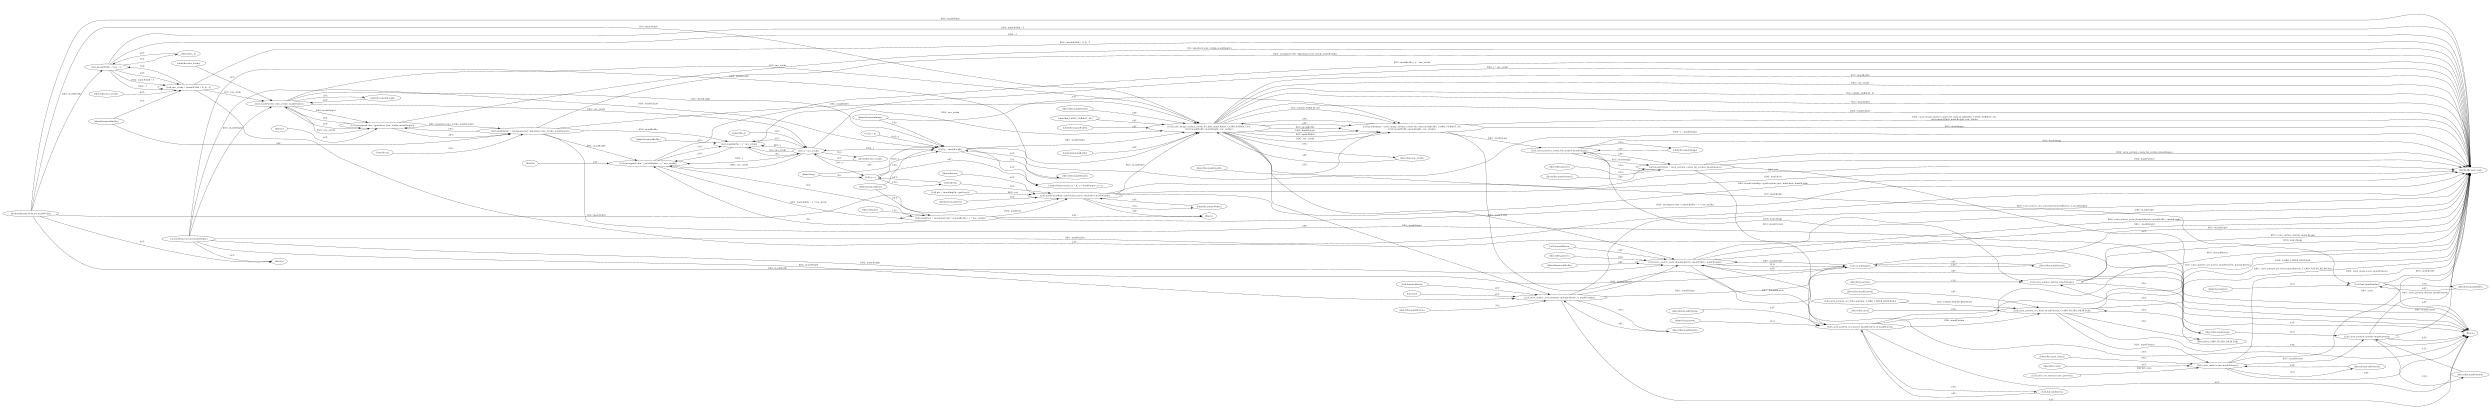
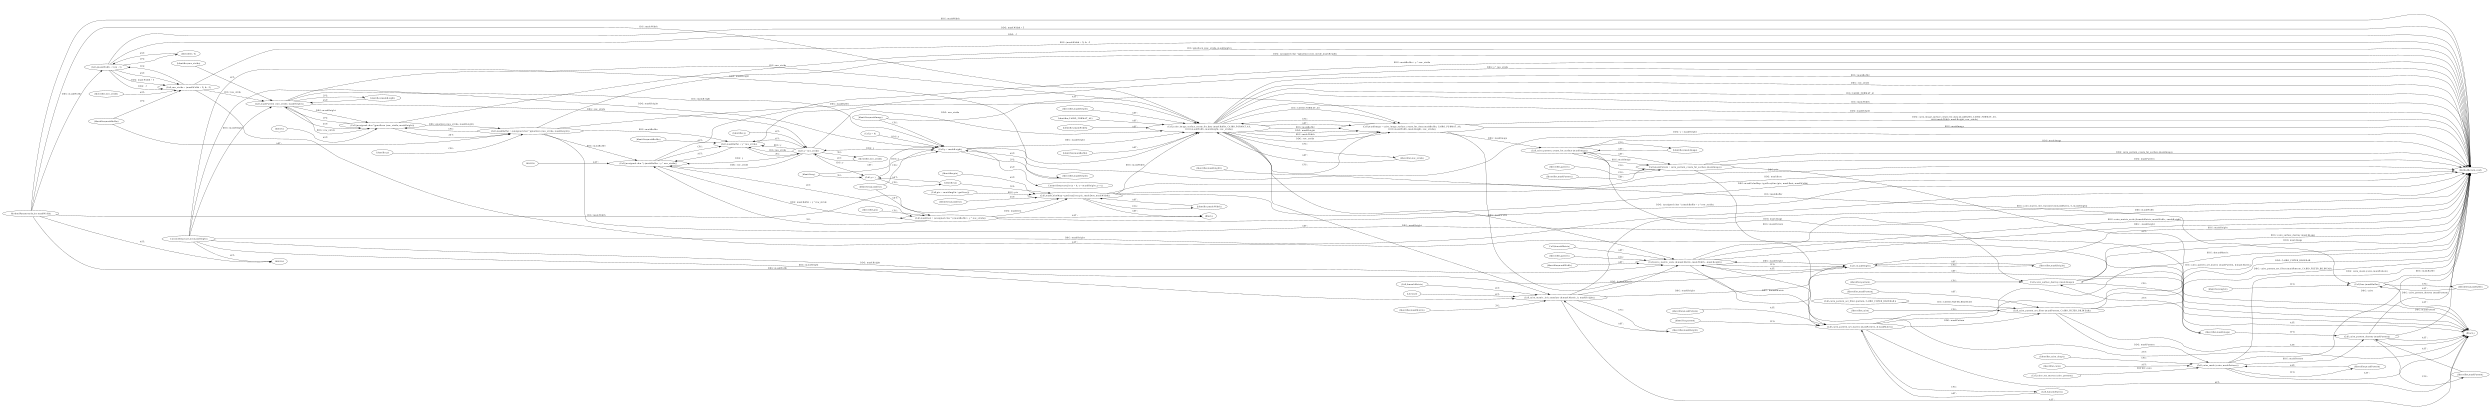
  digraph {
    fontname="PT Serif"
    rankdir=LR
    node [fontname="PT Serif"]
    edge [fontname="PT Serif"]
    n1 [label="(Call,maskPattern (row_stride, maskHeight))"]
    n2 [label="(Call,(unsigned char *)gmallocn (row_stride, maskHeight))"]
    n3 [label="(Call,cairo_image_surface_create_for_data (maskBuffer, CAIRO_FORMAT_A8,\n\t\t\t\t\t\t maskWidth, maskHeight, row_stride))"]
    n4 [label="(Call,y < maskHeight)"]
    n5 [label="(Call,y * row_stride)"]
    n6 [label="(Identifier,maskHeight)"]
    n7 [label="(MethodReturn,void)"]
    n8 [label="(Call,maskBuffer = (unsigned char *)gmallocn (row_stride, maskHeight))"]
    n9 [label="(Call,cairo_matrix_scale (&maskMatrix, maskWidth, -maskHeight))"]
    n10 [label="(Call,cairo_matrix_init_translate (&maskMatrix, 0, maskHeight))"]
    n11 [label="(Call,maskImage = cairo_image_surface_create_for_data (maskBuffer, CAIRO_FORMAT_A8,\n\t\t\t\t\t\t maskWidth, maskHeight, row_stride))"]
    n12 [label="(Call,free (maskBuffer))"]
    n13 [label="(Identifier,row_stride)"]
    n14 [label="(ControlStructure,for (y = 0; y < maskHeight; y++))"]
    n15 [label="(Identifier,maskHeight)"]
    n16 [label="(Call,(unsigned char *) (maskBuffer + y * row_stride))"]
    n17 [label="(Call,maskBuffer + y * row_stride)"]
    n18 [label="(Call,y++)"]
    n19 [label="(Identifier,row_stride)"]
    n20 [label="(Call,row_stride = (maskWidth + 3) & ~3)"]
    n21 [label="(Call,(maskWidth + 3) & ~3)"]
    n22 [label="(Block,)"]
    n23 [label="(Identifier,~3)"]
    n24 [label="(MethodParameterIn,int maskWidth)"]
    n25 [label="(Call,maskColorMap->getGrayLine (pix, maskDest, maskWidth))"]
    1000104
    n27 [label="(Block,)"]
    n28 [label="(Identifier,maskWidth)"]
    n29 [label="(Call,-maskHeight)"]
    n30 [label="(Call,cairo_pattern_set_matrix (maskPattern, &maskMatrix))"]
    n31 [label="(ControlStructure,int maskHeight)"]
    n32 [label="(Identifier,maskHeight)"]
    n33 [label="(Identifier,maskHeight)"]
    n34 [label="(Call,maskDest = (unsigned char *) (maskBuffer + y * row_stride))"]
    n35 [label="(Call,cairo_pattern_create_for_surface (maskImage))"]
    n36 [label="(Identifier,maskBuffer)"]
    n37 [label="(Call,maskPattern = cairo_pattern_create_for_surface (maskImage))"]
    n38 [label="(Call,cairo_surface_destroy (maskImage))"]
    n39 [label="(Identifier,maskImage)"]
    n40 [label="(Identifier,maskImage)"]
    n41 [label="(Call,cairo_pattern_set_filter (maskPattern, CAIRO_FILTER_BILINEAR))"]
    n42 [label="(Call,&maskMatrix)"]
    n43 [label="(Call,cairo_mask (cairo, maskPattern))"]
-   n44 [label="(Identifier,CAIRO_FILTER_BILINEAR)"]
    n45 [label="(Call,cairo_pattern_destroy (maskPattern))"]
    n46 [label="(Identifier,maskPattern)"]
    n47 [label="(Identifier,maskPattern)"]
    n48 [label="(Identifier,y)"]
    n49 [label="(Identifier,imgStr)"]
    n50 [label="(Identifier,maskPattern)"]
    n51 [label="(Identifier,maskWidth)"]
    n52 [label="(Identifier,maskDest)"]
    n53 [label="(Identifier,CAIRO_FORMAT_A8)"]
    n54 [label="(Identifier,maskImage)"]
    n55 [label="(Identifier,pix)"]
    n56 [label="(Identifier,maskBuffer)"]
    n57 [label="(Call,cairo_pattern_set_filter (pattern, CAIRO_FILTER_BILINEAR))"]
    n58 [label="(Identifier,maskWidth)"]
    n59 [label="(Identifier,maskBuffer)"]
    n60 [label="(Identifier,maskMatrix)"]
    n61 [label="(Identifier,maskPattern)"]
    n62 [label="(Identifier,y)"]
    n63 [label="(Identifier,cairo)"]
    n64 [label="(Call,y = 0)"]
    n65 [label="(Call,pix = maskImgStr->getLine())"]
    n66 [label="(Identifier,row_stride)"]
    n67 [label="(Identifier,maskDest)"]
    n68 [label="(Call,&maskMatrix)"]
    n69 [label="(Identifier,cairo)"]
    n70 [label="(Literal,0)"]
    n71 [label="(Identifier,pattern)"]
    n72 [label="(Call,cairo_set_source (cairo, pattern))"]
    n73 [label="(Call,&maskMatrix)"]
    n74 [label="(Identifier,y)"]
    n75 [label="(Identifier,pattern)"]
    n76 [label="(Identifier,pattern)"]
    n77 [label="(Identifier,maskImgStr)"]
    n78 [label="(Identifier,pix)"]
    n79 [label="(Identifier,pattern)"]
    n80 [label="(Identifier,cairo_shape)"]
    n81 [label="(Identifier,maskHeight)"]
    n82 [label="(Identifier,maskPattern)"]
    n83 [label="(Identifier,maskBuffer)"]
    n84 [label="(Identifier,y)"]
    n85 [label="(Identifier,row_stride)"]
    1000134
    1000156
    n1 -> n2 [label="AST: "]
    n1 -> n2 [label="DDG: row_stride"]
    n1 -> n2 [label="DDG: maskHeight"]
    n1 -> n3 [label="DDG: row_stride"]
    n1 -> n4 [label="DDG: maskHeight"]
    n1 -> n5 [label="DDG: row_stride"]
    n1 -> n6 [label="CFG: "]
    n2 -> n1 [label="CFG: "]
    n2 -> n7 [label="DDG: gmallocn (row_stride, maskHeight)"]
    n2 -> n8 [label="AST: "]
    n2 -> n8 [label="DDG: gmallocn (row_stride, maskHeight)"]
    n3 -> n7 [label="DDG: maskBuffer"]
    n3 -> n7 [label="DDG: row_stride"]
    n3 -> n7 [label="DDG: CAIRO_FORMAT_A8"]
    n3 -> n7 [label="DDG: maskWidth"]
    n3 -> n7 [label="DDG: maskHeight"]
    n3 -> n9 [label="DDG: maskWidth"]
    n3 -> n10 [label="DDG: maskHeight"]
    n3 -> n11 [label="AST: "]
    n3 -> n11 [label="DDG: maskBuffer"]
    n3 -> n11 [label="DDG: maskHeight"]
    n3 -> n11 [label="DDG: maskWidth"]
    n3 -> n11 [label="DDG: row_stride"]
    n3 -> n11 [label="DDG: CAIRO_FORMAT_A8"]
    n3 -> n12 [label="DDG: maskBuffer"]
    n3 -> n13 [label="CFG: "]
    n4 -> n3 [label="DDG: maskHeight"]
    n4 -> n5 [label="DDG: y"]
    n4 -> n7 [label="DDG: y < maskHeight"]
    n4 -> n14 [label="AST: "]
    n4 -> n15 [label="CFG: "]
    n5 -> n3 [label="DDG: row_stride"]
    n5 -> n16 [label="DDG: y"]
    n5 -> n16 [label="DDG: row_stride"]
    n5 -> n17 [label="AST: "]
    n5 -> n17 [label="DDG: y"]
    n5 -> n17 [label="DDG: row_stride"]
    n5 -> n18 [label="DDG: y"]
    n5 -> n19 [label="CFG: "]
    n6 -> n1 [label="AST: "]
    n8 -> n2 [label="CFG: "]
    n8 -> n3 [label="DDG: maskBuffer"]
    n8 -> n7 [label="DDG: (unsigned char *)gmallocn (row_stride, maskHeight)"]
    n8 -> n16 [label="DDG: maskBuffer"]
    n8 -> n17 [label="DDG: maskBuffer"]
    n8 -> n22 [label="AST: "]
    n9 -> n7 [label="DDG: -maskHeight"]
    n9 -> n7 [label="DDG: maskWidth"]
    n9 -> n7 [label="DDG: cairo_matrix_scale (&maskMatrix, maskWidth, -maskHeight)"]
    n9 -> n22 [label="AST: "]
    n9 -> n29 [label="CFG: "]
    n9 -> n30 [label="DDG: &maskMatrix"]
    n10 -> n7 [label="DDG: cairo_matrix_init_translate (&maskMatrix, 0, maskHeight)"]
    n10 -> n9 [label="DDG: &maskMatrix"]
    n10 -> n22 [label="AST: "]
    n10 -> n29 [label="DDG: maskHeight"]
    n10 -> n32 [label="CFG: "]
    n11 -> n3 [label="CFG: "]
    n11 -> n7 [label="DDG: cairo_image_surface_create_for_data (maskBuffer, CAIRO_FORMAT_A8,\n\t\t\t\t\t\t maskWidth, maskHeight, row_stride)"]
    n11 -> n7 [label="DDG: maskImage"]
    n11 -> n22 [label="AST: "]
    n11 -> n35 [label="DDG: maskImage"]
    n12 -> n7 [label="DDG: maskBuffer"]
    n12 -> n22 [label="AST: "]
    n12 -> n36 [label="CFG: "]
    n13 -> n3 [label="AST: "]
    n15 -> n4 [label="AST: "]
    n16 -> n7 [label="DDG: maskBuffer + y * row_stride"]
    n16 -> n17 [label="CFG: "]
    n16 -> n34 [label="AST: "]
    n16 -> n34 [label="DDG: maskBuffer + y * row_stride"]
    n17 -> n5 [label="CFG: "]
    n17 -> n7 [label="DDG: y * row_stride"]
    n17 -> n16 [label="AST: "]
    n18 -> n4 [label="DDG: y"]
-   n18 -> n14 [label="AST: "]
    n18 -> n48 [label="CFG: "]
    n19 -> n5 [label="AST: "]
    n20 -> n1 [label="DDG: row_stride"]
    n20 -> n7 [label="DDG: (maskWidth + 3) & ~3"]
    n20 -> n21 [label="CFG: "]
    n20 -> n22 [label="AST: "]
    n21 -> n7 [label="DDG: maskWidth + 3"]
    n21 -> n7 [label="DDG: ~3"]
    n21 -> n20 [label="AST: "]
    n21 -> n20 [label="DDG: maskWidth + 3"]
    n21 -> n20 [label="DDG: ~3"]
    n21 -> n23 [label="CFG: "]
    n23 -> n21 [label="AST: "]
    n24 -> n3 [label="DDG: maskWidth"]
    n24 -> n7 [label="DDG: maskWidth"]
    n24 -> n9 [label="DDG: maskWidth"]
    n24 -> n21 [label="DDG: maskWidth"]
    n24 -> n25 [label="DDG: maskWidth"]
    n24 -> 1000104 [label="AST: "]
    n25 -> n3 [label="DDG: maskWidth"]
    n25 -> n7 [label="DDG: pix"]
    n25 -> n7 [label="DDG: maskDest"]
    n25 -> n7 [label="DDG: maskColorMap->getGrayLine (pix, maskDest, maskWidth)"]
    n25 -> n27 [label="AST: "]
    n25 -> n28 [label="CFG: "]
    n28 -> n25 [label="AST: "]
    n29 -> n7 [label="DDG: maskHeight"]
    n29 -> n9 [label="AST: "]
    n29 -> n9 [label="DDG: maskHeight"]
    n29 -> n33 [label="CFG: "]
    n30 -> n7 [label="DDG: &maskMatrix"]
    n30 -> n7 [label="DDG: cairo_pattern_set_matrix (maskPattern, &maskMatrix)"]
    n30 -> n22 [label="AST: "]
    n30 -> n41 [label="DDG: maskPattern"]
    n30 -> n42 [label="CFG: "]
    n31 -> n1 [label="DDG: maskHeight"]
    n31 -> n3 [label="DDG: maskHeight"]
    n31 -> n4 [label="DDG: maskHeight"]
    n31 -> n7 [label="DDG: maskHeight"]
    n31 -> n10 [label="DDG: maskHeight"]
    n31 -> 1000104 [label="AST: "]
    n31 -> n29 [label="DDG: maskHeight"]
    n32 -> n10 [label="AST: "]
    n33 -> n29 [label="AST: "]
    n34 -> n7 [label="DDG: (unsigned char *) (maskBuffer + y * row_stride)"]
    n34 -> n16 [label="CFG: "]
    n34 -> n25 [label="DDG: maskDest"]
    n34 -> n27 [label="AST: "]
    n35 -> n7 [label="DDG: maskImage"]
    n35 -> n37 [label="AST: "]
    n35 -> n37 [label="DDG: maskImage"]
    n35 -> n38 [label="DDG: maskImage"]
    n35 -> n39 [label="CFG: "]
    n36 -> n12 [label="AST: "]
    n37 -> n7 [label="DDG: maskPattern"]
    n37 -> n7 [label="DDG: cairo_pattern_create_for_surface (maskImage)"]
    n37 -> n22 [label="AST: "]
    n37 -> n30 [label="DDG: maskPattern"]
    n37 -> n35 [label="CFG: "]
    n38 -> n7 [label="DDG: cairo_surface_destroy (maskImage)"]
    n38 -> n7 [label="DDG: maskImage"]
    n38 -> n22 [label="AST: "]
    n38 -> n40 [label="CFG: "]
    n39 -> n35 [label="AST: "]
    n40 -> n38 [label="AST: "]
    n40 -> n45 [label="CFG: "]
    n41 -> n7 [label="DDG: CAIRO_FILTER_BILINEAR"]
    n41 -> n7 [label="DDG: cairo_pattern_set_filter (maskPattern, CAIRO_FILTER_BILINEAR)"]
    n41 -> n22 [label="AST: "]
    n41 -> n43 [label="DDG: maskPattern"]
-   n41 -> n44 [label="CFG: "]
    n42 -> n30 [label="AST: "]
    n43 -> n7 [label="DDG: cairo"]
    n43 -> n7 [label="DDG: cairo_mask (cairo, maskPattern)"]
    n43 -> n22 [label="AST: "]
    n43 -> n45 [label="DDG: maskPattern"]
    n43 -> n46 [label="CFG: "]
-   n44 -> n41 [label="AST: "]
    n45 -> n7 [label="DDG: cairo_pattern_destroy (maskPattern)"]
    n45 -> n7 [label="DDG: maskPattern"]
    n45 -> n22 [label="AST: "]
    n45 -> n47 [label="CFG: "]
    n46 -> n43 [label="AST: "]
    n47 -> n45 [label="AST: "]
    n48 -> n18 [label="AST: "]
    n48 -> n25 [label="CFG: "]
    n49 -> n12 [label="CFG: "]
    n50 -> n30 [label="AST: "]
    n51 -> n9 [label="AST: "]
    n52 -> n25 [label="AST: "]
    n53 -> n3 [label="AST: "]
    n54 -> n4 [label="CFG: "]
    n54 -> n11 [label="AST: "]
    n55 -> n25 [label="AST: "]
    n56 -> n17 [label="AST: "]
    n57 -> n41 [label="DDG: CAIRO_FILTER_BILINEAR"]
    n58 -> n3 [label="AST: "]
    n59 -> n3 [label="AST: "]
    n60 -> n10 [label="CFG: "]
    n61 -> n37 [label="AST: "]
    n62 -> n5 [label="AST: "]
    n63 -> n41 [label="CFG: "]
    n64 -> n4 [label="DDG: y"]
    n65 -> n25 [label="DDG: pix"]
    n66 -> n20 [label="AST: "]
    n67 -> n4 [label="CFG: "]
    n67 -> n34 [label="AST: "]
    n68 -> n10 [label="AST: "]
    n69 -> n43 [label="AST: "]
    n70 -> n10 [label="AST: "]
    n71 -> n30 [label="CFG: "]
    n72 -> n43 [label="FILTER: cairo"]
    n73 -> n9 [label="AST: "]
    n74 -> n4 [label="AST: "]
    n74 -> n18 [label="CFG: "]
    n75 -> n38 [label="CFG: "]
    n76 -> n9 [label="CFG: "]
    n77 -> n11 [label="CFG: "]
    n78 -> n34 [label="CFG: "]
    n79 -> n37 [label="CFG: "]
    n80 -> n43 [label="CFG: "]
    n81 -> n3 [label="AST: "]
    n82 -> n41 [label="AST: "]
    n83 -> n8 [label="AST: "]
    n83 -> n20 [label="CFG: "]
    n84 -> n8 [label="CFG: "]
    n85 -> n1 [label="AST: "]
    1000134 -> n2 [label="AST: "]
    1000156 -> n16 [label="AST: "]
  }
